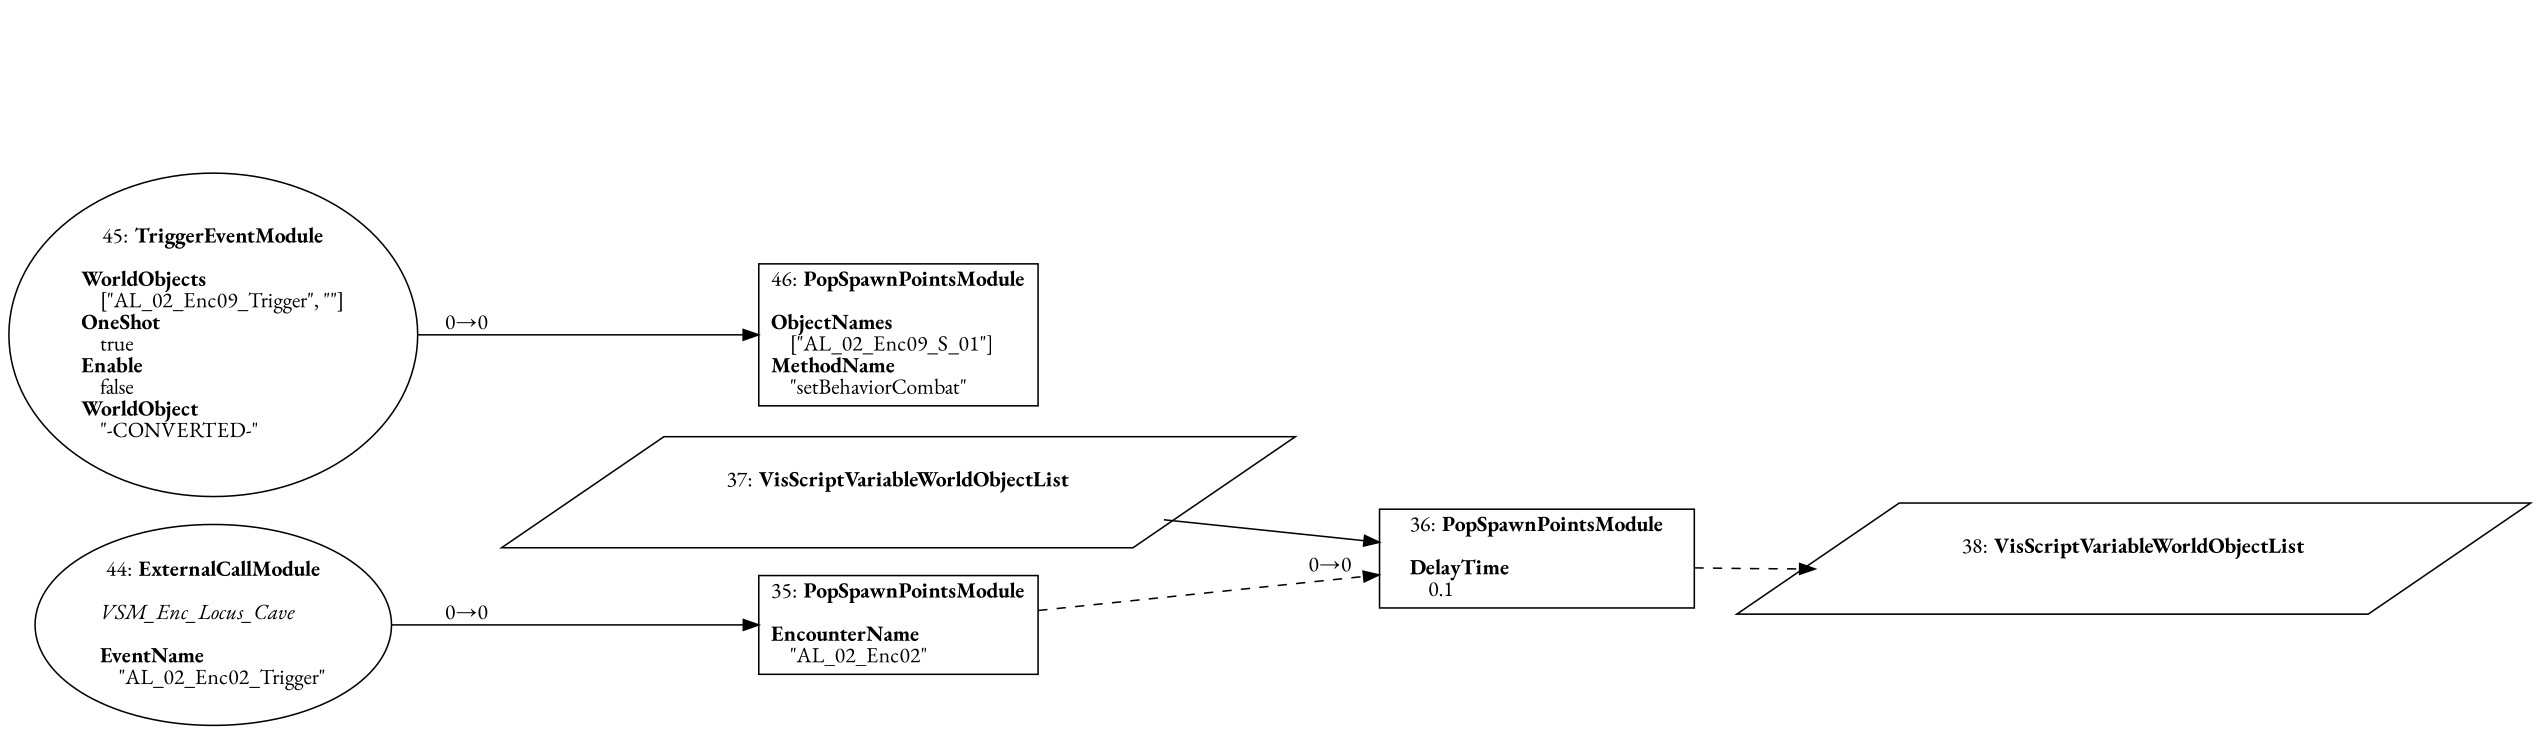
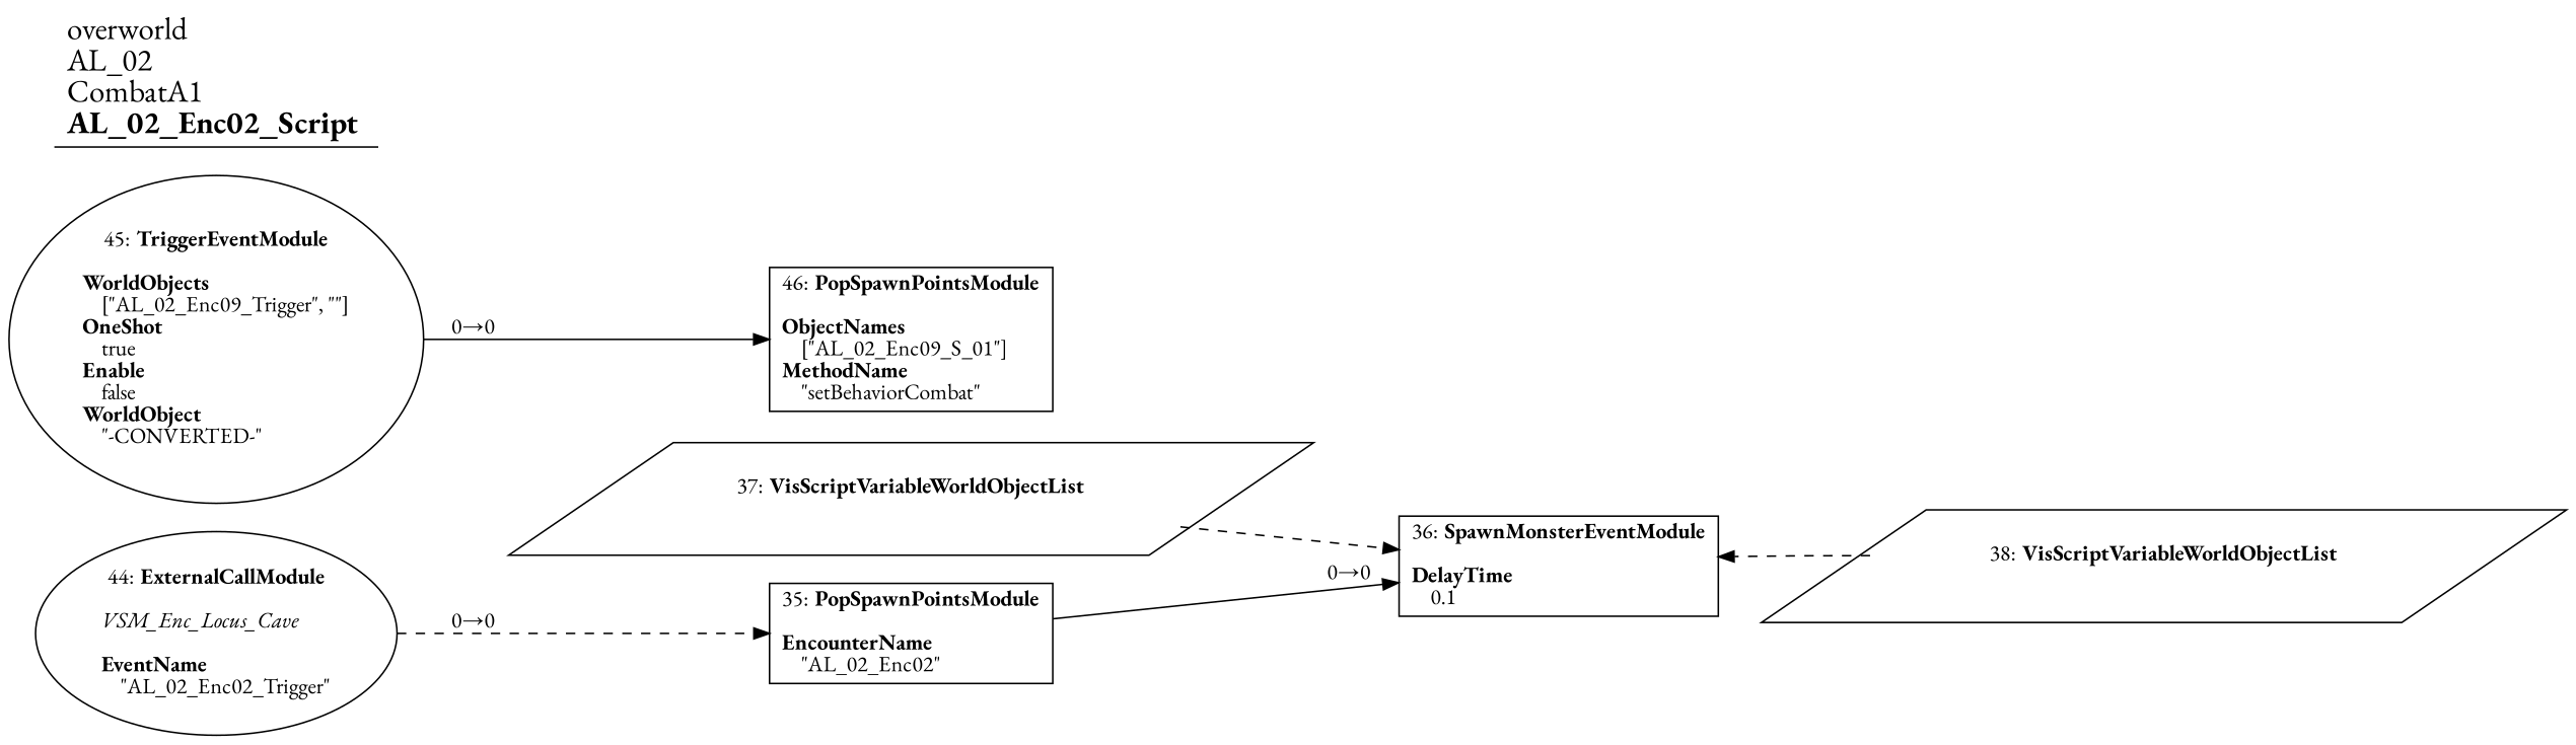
  digraph {
    fontname="EB Garamond"
    rankdir=LR
    splines=spline
    node [fontname="EB Garamond" shape=box]
    edge [fontname="EB Garamond"]
    n1 [label=<35: <b>PopSpawnPointsModule</b><br/><br/><b>EncounterName</b><br align="left"/>    &quot;AL_02_Enc02&quot;<br align="left"/>>]
-   n2 [label=<36: <b>PopSpawnPointsModule</b><br/><br/><b>DelayTime</b><br align="left"/>    0.1<br align="left"/>>]
+   n2 [label=<36: <b>SpawnMonsterEventModule</b><br/><br/><b>DelayTime</b><br align="left"/>    0.1<br align="left"/>>]
    n3 [label=<38: <b>VisScriptVariableWorldObjectList</b><br/><br/>> shape=parallelogram]
    n4 [label=<37: <b>VisScriptVariableWorldObjectList</b><br/><br/>> shape=parallelogram]
    n5 [label=<44: <b>ExternalCallModule</b><br/><br/><i>VSM_Enc_Locus_Cave<br align="left"/></i><br align="left"/><b>EventName</b><br align="left"/>    &quot;AL_02_Enc02_Trigger&quot;<br align="left"/>> shape=oval]
    n6 [label=<45: <b>TriggerEventModule</b><br/><br/><b>WorldObjects</b><br align="left"/>    [&quot;AL_02_Enc09_Trigger&quot;, &quot;&quot;]<br align="left"/><b>OneShot</b><br align="left"/>    true<br align="left"/><b>Enable</b><br align="left"/>    false<br align="left"/><b>WorldObject</b><br align="left"/>    &quot;-CONVERTED-&quot;<br align="left"/>> shape=oval]
    n7 [label=<46: <b>PopSpawnPointsModule</b><br/><br/><b>ObjectNames</b><br align="left"/>    [&quot;AL_02_Enc09_S_01&quot;]<br align="left"/><b>MethodName</b><br align="left"/>    &quot;setBehaviorCombat&quot;<br align="left"/>>]
-   n1 -> n2 [label="0→0" style=dashed]
-   n2 -> n3 [style=dashed]
-   n4 -> n2 [style=solid]
-   n5 -> n1 [label="0→0"]
+   n8 [label=<<font point-size="20">overworld<br align="left"/>AL_02<br align="left"/>CombatA1<br align="left"/><b>AL_02_Enc02_Script </b><br align="left"/></font>> shape=underline]
+   n1 -> n2 [label="0→0"]
+   n3 -> n2 [style=dashed]
+   n4 -> n2 [style=dashed]
+   n5 -> n1 [label="0→0" style=dashed]
    n6 -> n7 [label="0→0"]
  }
